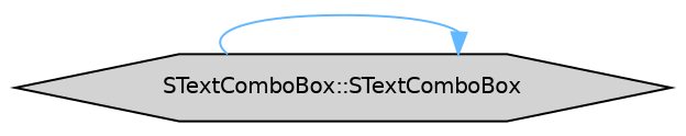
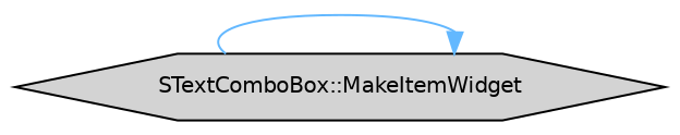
  digraph {
    rankdir=RL
-   n1 [color=black fillcolor=lightgrey fontcolor=black fontname=Helvetica fontsize=10 height=0.2 label="STextComboBox::STextComboBox" shape=hexagon style=filled width=0.4]
+   n1 [color=black fillcolor=lightgrey fontcolor=black fontname=Helvetica fontsize=10 height=0.2 label="STextComboBox::MakeItemWidget" shape=hexagon style=filled width=0.4]
    n1 -> n1 [color=steelblue1 dir=back fontname=Helvetica fontsize=10 labelfontname=Helvetica labelfontsize=10 style=solid]
  }
